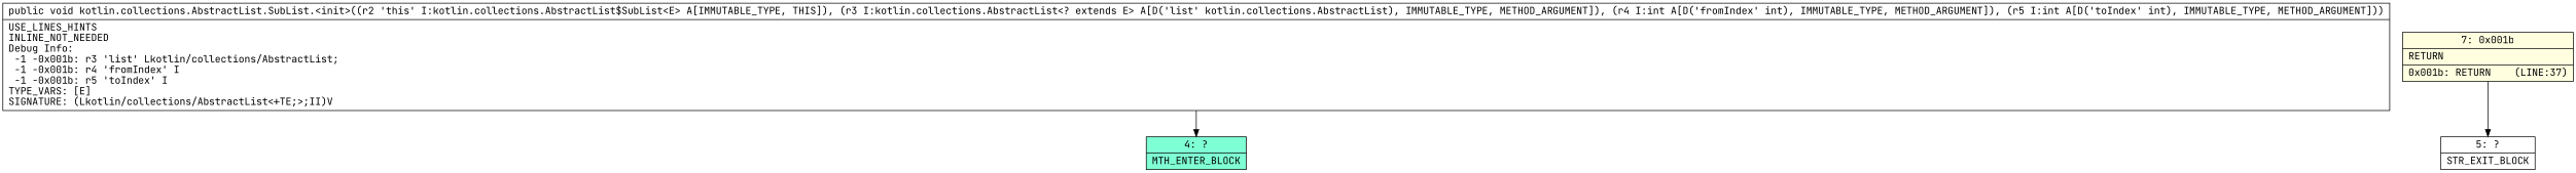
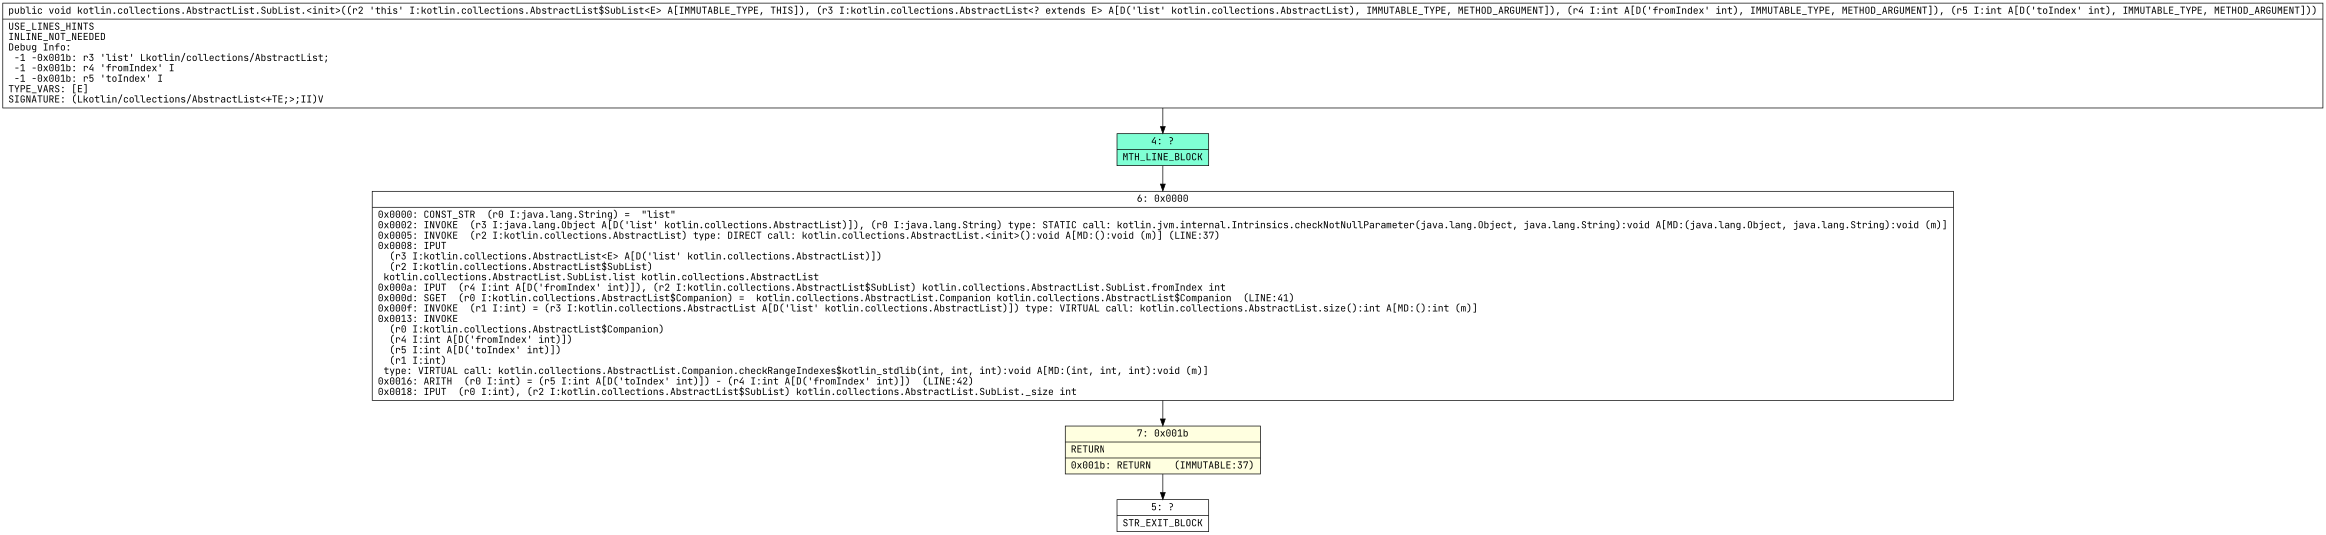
  digraph {
    fontname="JetBrains Mono"
    node [fillcolor=white fontname="JetBrains Mono" shape=record style=filled]
    edge [fontname="JetBrains Mono"]
-   n1 [fillcolor=aquamarine label="{4\:\ ?|MTH_ENTER_BLOCK\l}"]
-   n3 [fillcolor=lightyellow label="{7\:\ 0x001b|RETURN\l|0x001b: RETURN    (LINE:37)\l}"]
+   n1 [fillcolor=aquamarine label="{4\:\ ?|MTH_LINE_BLOCK\l}"]
+   n2 [label="{6\:\ 0x0000|0x0000: CONST_STR  (r0 I:java.lang.String) =  \"list\" \l0x0002: INVOKE  (r3 I:java.lang.Object A[D('list' kotlin.collections.AbstractList)]), (r0 I:java.lang.String) type: STATIC call: kotlin.jvm.internal.Intrinsics.checkNotNullParameter(java.lang.Object, java.lang.String):void A[MD:(java.lang.Object, java.lang.String):void (m)]\l0x0005: INVOKE  (r2 I:kotlin.collections.AbstractList) type: DIRECT call: kotlin.collections.AbstractList.\<init\>():void A[MD:():void (m)] (LINE:37)\l0x0008: IPUT  \l  (r3 I:kotlin.collections.AbstractList\<E\> A[D('list' kotlin.collections.AbstractList)])\l  (r2 I:kotlin.collections.AbstractList$SubList)\l kotlin.collections.AbstractList.SubList.list kotlin.collections.AbstractList \l0x000a: IPUT  (r4 I:int A[D('fromIndex' int)]), (r2 I:kotlin.collections.AbstractList$SubList) kotlin.collections.AbstractList.SubList.fromIndex int \l0x000d: SGET  (r0 I:kotlin.collections.AbstractList$Companion) =  kotlin.collections.AbstractList.Companion kotlin.collections.AbstractList$Companion  (LINE:41)\l0x000f: INVOKE  (r1 I:int) = (r3 I:kotlin.collections.AbstractList A[D('list' kotlin.collections.AbstractList)]) type: VIRTUAL call: kotlin.collections.AbstractList.size():int A[MD:():int (m)]\l0x0013: INVOKE  \l  (r0 I:kotlin.collections.AbstractList$Companion)\l  (r4 I:int A[D('fromIndex' int)])\l  (r5 I:int A[D('toIndex' int)])\l  (r1 I:int)\l type: VIRTUAL call: kotlin.collections.AbstractList.Companion.checkRangeIndexes$kotlin_stdlib(int, int, int):void A[MD:(int, int, int):void (m)]\l0x0016: ARITH  (r0 I:int) = (r5 I:int A[D('toIndex' int)]) \- (r4 I:int A[D('fromIndex' int)])  (LINE:42)\l0x0018: IPUT  (r0 I:int), (r2 I:kotlin.collections.AbstractList$SubList) kotlin.collections.AbstractList.SubList._size int \l}"]
+   n3 [fillcolor=lightyellow label="{7\:\ 0x001b|RETURN\l|0x001b: RETURN    (IMMUTABLE:37)\l}"]
    n4 [label="{5\:\ ?|STR_EXIT_BLOCK\l}"]
    n5 [label="{public void kotlin.collections.AbstractList.SubList.\<init\>((r2 'this' I:kotlin.collections.AbstractList$SubList\<E\> A[IMMUTABLE_TYPE, THIS]), (r3 I:kotlin.collections.AbstractList\<? extends E\> A[D('list' kotlin.collections.AbstractList), IMMUTABLE_TYPE, METHOD_ARGUMENT]), (r4 I:int A[D('fromIndex' int), IMMUTABLE_TYPE, METHOD_ARGUMENT]), (r5 I:int A[D('toIndex' int), IMMUTABLE_TYPE, METHOD_ARGUMENT]))  | USE_LINES_HINTS\lINLINE_NOT_NEEDED\lDebug Info:\l  \-1 \-0x001b: r3 'list' Lkotlin\/collections\/AbstractList;\l  \-1 \-0x001b: r4 'fromIndex' I\l  \-1 \-0x001b: r5 'toIndex' I\lTYPE_VARS: [E]\lSIGNATURE: (Lkotlin\/collections\/AbstractList\<+TE;\>;II)V\l}"]
+   n1 -> n2
+   n2 -> n3
    n3 -> n4
    n5 -> n1
  }
